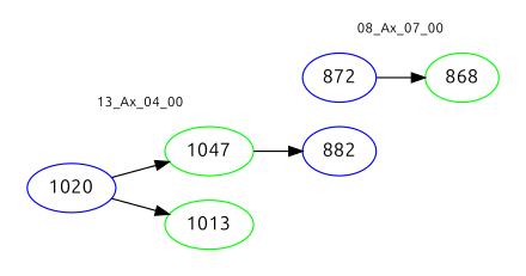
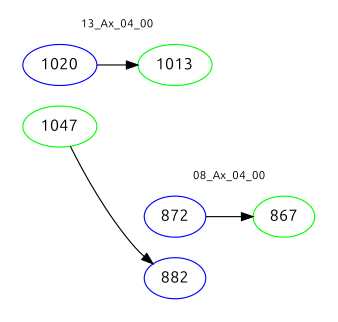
  digraph {
    fontname=Ubuntu
    rankdir=LR
    node [color=blue fontname=Ubuntu]
    edge [color=black fontname=Ubuntu]
    n1 [label=1020]
    n2 [color=green label=1013]
    n3 [color=green label=1047]
    n4 [label=872]
-   n5 [color=green label=868]
+   n5 [color=green label=867]
    n6 [label=882]
    subgraph cluster_1 {
      color=white
      fontsize=10
      label="13_Ax_04_00"
      n1
      n2
      n3
    }
    subgraph cluster_2 {
      color=white
      fontsize=10
-     label="08_Ax_07_00"
+     label="08_Ax_04_00"
      n4
      n5
      n6
    }
    n1 -> n2
-   n1 -> n3
    n3 -> n6
    n4 -> n5
  }
